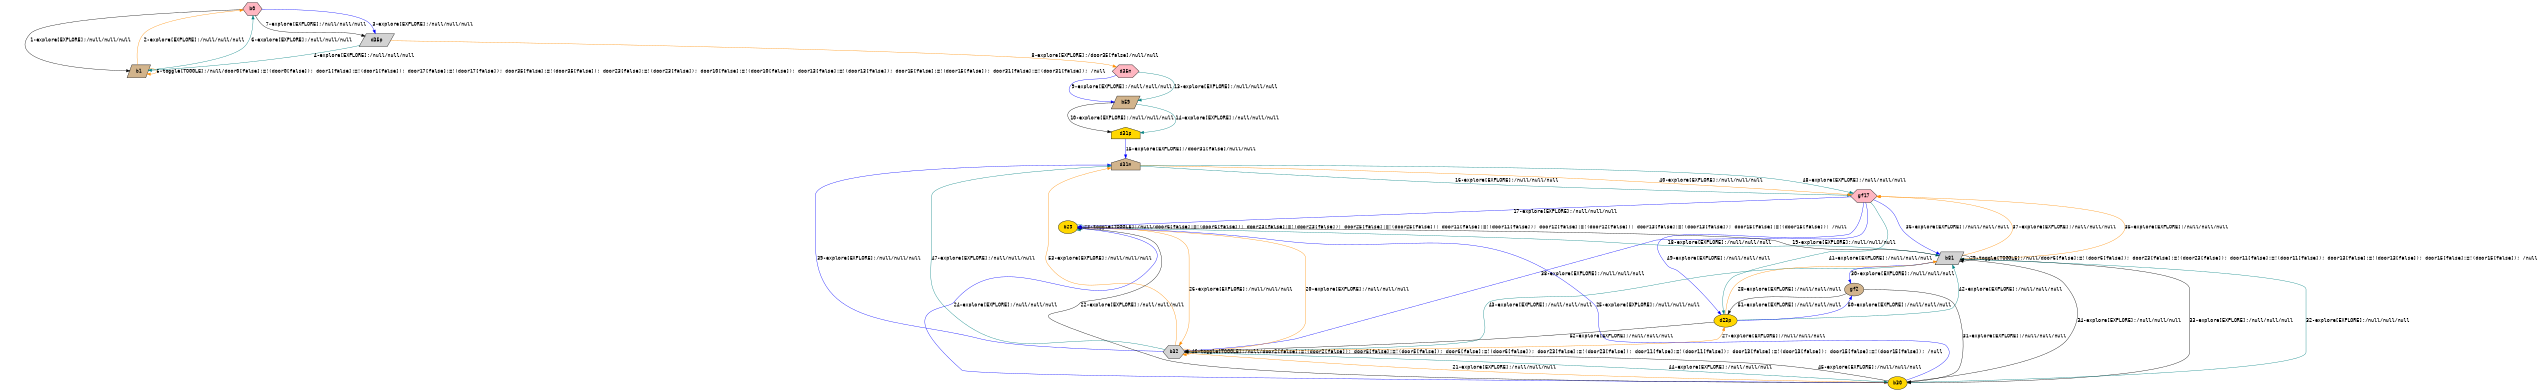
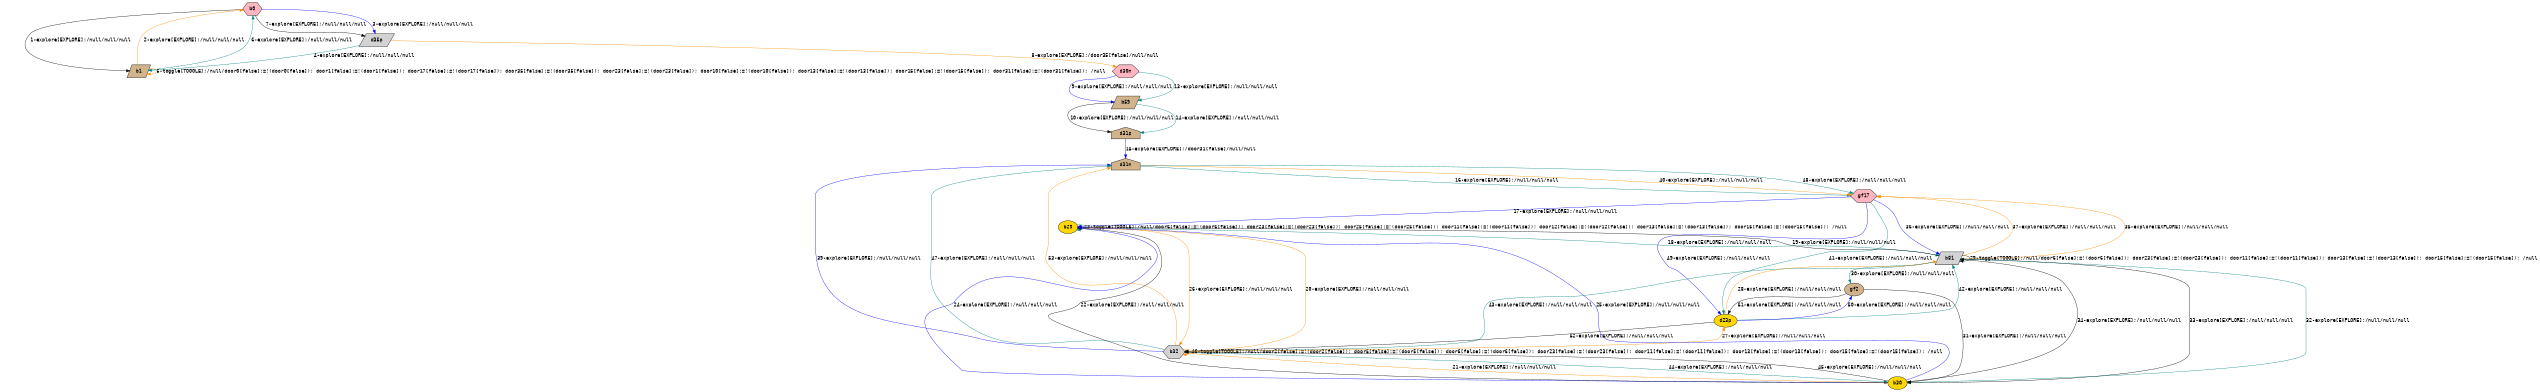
  digraph {
    fontname="DejaVu Sans Mono"
    node [fillcolor=tan fontname="DejaVu Sans Mono" shape=hexagon style=filled]
    edge [color=teal fontname="DejaVu Sans Mono"]
    b0 [fillcolor=lightpink]
    b1 [shape=parallelogram]
    d35p [fillcolor=lightgrey shape=parallelogram]
-   d35m [fillcolor=lightpink]
+   d35m [fillcolor=lightpink label=d30m]
    b59 [shape=parallelogram]
-   d31p [fillcolor=gold shape=house]
+   d31p [shape=house]
    d31m [shape=house]
    gf17 [fillcolor=lightpink]
    b29 [fillcolor=gold shape=ellipse]
    n10 [fillcolor=lightgrey label=b81 shape=parallelogram]
    b32 [fillcolor=lightgrey]
    d23p [fillcolor=gold shape=ellipse]
    b30 [fillcolor=gold shape=ellipse]
    gf2 [shape=ellipse]
    b0 -> b1 [color=black label="1-explore[EXPLORE];/null/null/null"]
    b0 -> d35p [color=blue label="3-explore[EXPLORE];/null/null/null"]
    b0 -> d35p [color=black label="7-explore[EXPLORE];/null/null/null"]
    b1 -> b0 [color=darkorange label="2-explore[EXPLORE];/null/null/null"]
    b1 -> b0 [label="6-explore[EXPLORE];/null/null/null"]
    b1 -> b1 [color=darkorange label="5-toggle[TOGGLE];/null/door0[false]:=!(door0[false]); door1[false]:=!(door1[false]); door17[false]:=!(door17[false]); door35[false]:=!(door35[false]); door23[false]:=!(door23[false]); door10[false]:=!(door10[false]); door13[false]:=!(door13[false]); door15[false]:=!(door15[false]); door31[false]:=!(door31[false]); /null"]
    d35p -> b1 [label="4-explore[EXPLORE];/null/null/null"]
    d35p -> d35m [color=darkorange label="8-explore[EXPLORE];/door35[false]/null/null"]
    d35m -> b59 [color=blue label="9-explore[EXPLORE];/null/null/null"]
    d35m -> b59 [label="13-explore[EXPLORE];/null/null/null"]
    b59 -> d31p [color=black label="10-explore[EXPLORE];/null/null/null"]
    b59 -> d31p [label="14-explore[EXPLORE];/null/null/null"]
    d31p -> d31m [color=blue label="15-explore[EXPLORE];/door31[false]/null/null"]
    d31m -> gf17 [label="16-explore[EXPLORE];/null/null/null"]
    d31m -> gf17 [color=darkorange label="40-explore[EXPLORE];/null/null/null"]
    d31m -> gf17 [label="48-explore[EXPLORE];/null/null/null"]
    gf17 -> b29 [color=blue label="17-explore[EXPLORE];/null/null/null"]
    gf17 -> n10 [color=blue label="36-explore[EXPLORE];/null/null/null"]
-   gf17 -> b32 [color=blue label="38-explore[EXPLORE];/null/null/null"]
    gf17 -> d23p [label="41-explore[EXPLORE];/null/null/null"]
    gf17 -> d23p [color=blue label="49-explore[EXPLORE];/null/null/null"]
    b29 -> b29 [label="23-toggle[TOGGLE];/null/door6[false]:=!(door6[false]); door23[false]:=!(door23[false]); door25[false]:=!(door25[false]); door11[false]:=!(door11[false]); door12[false]:=!(door12[false]); door13[false]:=!(door13[false]); door15[false]:=!(door15[false]); /null"]
    b29 -> n10 [label="18-explore[EXPLORE];/null/null/null"]
    b29 -> b32 [color=darkorange label="20-explore[EXPLORE];/null/null/null"]
    b29 -> b32 [color=darkorange label="26-explore[EXPLORE];/null/null/null"]
    b29 -> b30 [color=blue label="24-explore[EXPLORE];/null/null/null"]
    n10 -> gf17 [color=darkorange label="35-explore[EXPLORE];/null/null/null"]
    n10 -> gf17 [color=darkorange label="37-explore[EXPLORE];/null/null/null"]
    n10 -> b29 [color=black label="19-explore[EXPLORE];/null/null/null"]
    n10 -> n10 [color=black label="29-toggle[TOGGLE];/null/door6[false]:=!(door6[false]); door23[false]:=!(door23[false]); door11[false]:=!(door11[false]); door13[false]:=!(door13[false]); door15[false]:=!(door15[false]); /null"]
    n10 -> b32 [label="43-explore[EXPLORE];/null/null/null"]
    n10 -> b30 [color=black label="33-explore[EXPLORE];/null/null/null"]
-   n10 -> gf2 [color=blue label="30-explore[EXPLORE];/null/null/null"]
+   n10 -> gf2 [label="30-explore[EXPLORE];/null/null/null"]
    b32 -> d31m [color=blue label="39-explore[EXPLORE];/null/null/null"]
    b32 -> d31m [label="47-explore[EXPLORE];/null/null/null"]
    b32 -> d31m [color=darkorange label="53-explore[EXPLORE];/null/null/null"]
    b32 -> b32 [color=darkorange label="46-toggle[TOGGLE];/null/door2[false]:=!(door2[false]); door5[false]:=!(door5[false]); door6[false]:=!(door6[false]); door23[false]:=!(door23[false]); door11[false]:=!(door11[false]); door13[false]:=!(door13[false]); door15[false]:=!(door15[false]); /null"]
    b32 -> d23p [color=darkorange label="27-explore[EXPLORE];/null/null/null"]
    b32 -> b30 [color=darkorange label="21-explore[EXPLORE];/null/null/null"]
    b32 -> b30 [label="44-explore[EXPLORE];/null/null/null"]
    d23p -> n10 [color=darkorange label="28-explore[EXPLORE];/null/null/null"]
    d23p -> n10 [label="42-explore[EXPLORE];/null/null/null"]
    d23p -> b32 [color=black label="52-explore[EXPLORE];/null/null/null"]
    d23p -> gf2 [color=blue label="50-explore[EXPLORE];/null/null/null"]
    b30 -> b29 [color=black label="22-explore[EXPLORE];/null/null/null"]
    b30 -> b29 [color=blue label="25-explore[EXPLORE];/null/null/null"]
    b30 -> n10 [label="32-explore[EXPLORE];/null/null/null"]
    b30 -> n10 [color=black label="34-explore[EXPLORE];/null/null/null"]
    b30 -> b32 [color=black label="45-explore[EXPLORE];/null/null/null"]
    gf2 -> d23p [color=black label="51-explore[EXPLORE];/null/null/null"]
    gf2 -> b30 [color=black label="31-explore[EXPLORE];/null/null/null"]
  }
